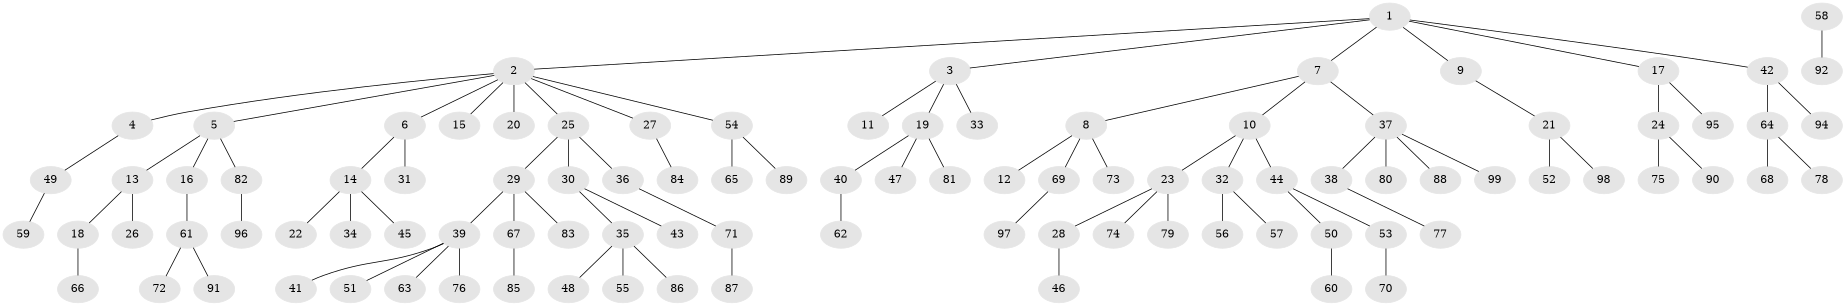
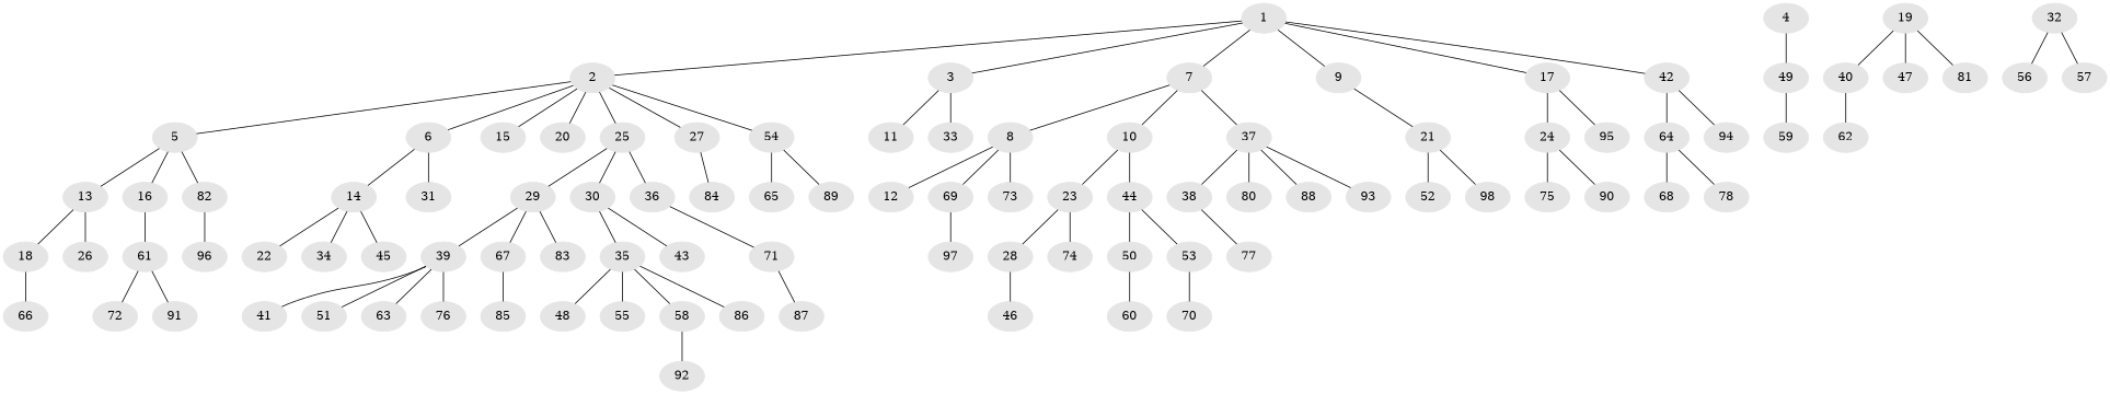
  graph {
    node [color=gray90 style=filled]
    1
    2
    3
    7
    9
    17
    42
    4
    5
    6
    15
    20
    25
    27
    54
    11
    19
    33
    8
    10
    37
    21
    24
    95
    64
    94
    49
    13
    16
    82
    14
    31
    29
    30
    36
    84
    65
    89
    40
    47
    81
    59
    18
    26
    61
    96
    22
    34
    45
    12
    69
    73
    23
    32
    44
    38
    80
    88
-   93 [label=99]
+   93
    97
    52
    98
    28
    74
-   79
    56
    57
    50
    53
    66
    72
    91
    75
    90
    62
    46
    39
    67
    83
    35
    43
    71
    41
    51
    63
    76
    85
    48
    55
    58
    86
    92
    87
    77
    68
    78
    60
    70
    1 -- 2
    1 -- 3
    1 -- 7
    1 -- 9
    1 -- 17
    1 -- 42
-   2 -- 4
    2 -- 5
    2 -- 6
    2 -- 15
    2 -- 20
    2 -- 25
    2 -- 27
    2 -- 54
    3 -- 11
-   3 -- 19
    3 -- 33
    7 -- 8
    7 -- 10
    7 -- 37
    9 -- 21
    17 -- 24
    17 -- 95
    42 -- 64
    42 -- 94
    4 -- 49
    5 -- 13
    5 -- 16
    5 -- 82
    6 -- 14
    6 -- 31
    25 -- 29
    25 -- 30
    25 -- 36
    27 -- 84
    54 -- 65
    54 -- 89
    19 -- 40
    19 -- 47
    19 -- 81
    8 -- 12
    8 -- 69
    8 -- 73
    10 -- 23
-   10 -- 32
    10 -- 44
    37 -- 38
    37 -- 80
    37 -- 88
    37 -- 93
    21 -- 52
    21 -- 98
    24 -- 75
    24 -- 90
    64 -- 68
    64 -- 78
    49 -- 59
    13 -- 18
    13 -- 26
    16 -- 61
    82 -- 96
    14 -- 22
    14 -- 34
    14 -- 45
    29 -- 39
    29 -- 67
    29 -- 83
    30 -- 35
    30 -- 43
    36 -- 71
    40 -- 62
    18 -- 66
    61 -- 72
    61 -- 91
    69 -- 97
    23 -- 28
    23 -- 74
-   23 -- 79
    32 -- 56
    32 -- 57
    44 -- 50
    44 -- 53
    38 -- 77
    28 -- 46
    50 -- 60
    53 -- 70
    39 -- 41
    39 -- 51
    39 -- 63
    39 -- 76
    67 -- 85
    35 -- 48
    35 -- 55
+   35 -- 58
    35 -- 86
    71 -- 87
    58 -- 92
  }
